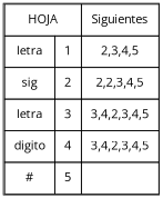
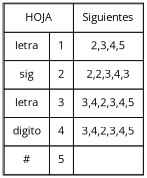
  digraph {
    forcelabels=true
    rankdir=LR
    fontname="Open Sans"
-   n1 [label=<<table border = '1' cellboder = '1' cellspacing='0' cellpadding='10'> <tr> <td COLSPAN='2'>HOJA</td> <td>Siguientes</td> </tr> <tr> <td>letra</td> <td>1</td> <td>2,3,4,5</td> </tr> <tr> <td>sig</td> <td>2</td> <td>2,2,3,4,5</td> </tr> <tr> <td>letra</td> <td>3</td> <td>3,4,2,3,4,5</td> </tr> <tr> <td>digito</td> <td>4</td> <td>3,4,2,3,4,5</td> </tr> <tr> <td>#</td> <td>5</td> <td></td> </tr> </table>> shape=plain fontname="Open Sans"]
+   n1 [label=<<table border = '1' cellboder = '1' cellspacing='0' cellpadding='10'> <tr> <td COLSPAN='2'>HOJA</td> <td>Siguientes</td> </tr> <tr> <td>letra</td> <td>1</td> <td>2,3,4,5</td> </tr> <tr> <td>sig</td> <td>2</td> <td>2,2,3,4,3</td> </tr> <tr> <td>letra</td> <td>3</td> <td>3,4,2,3,4,5</td> </tr> <tr> <td>digito</td> <td>4</td> <td>3,4,2,3,4,5</td> </tr> <tr> <td>#</td> <td>5</td> <td></td> </tr> </table>> shape=plain fontname="Open Sans"]
  }
